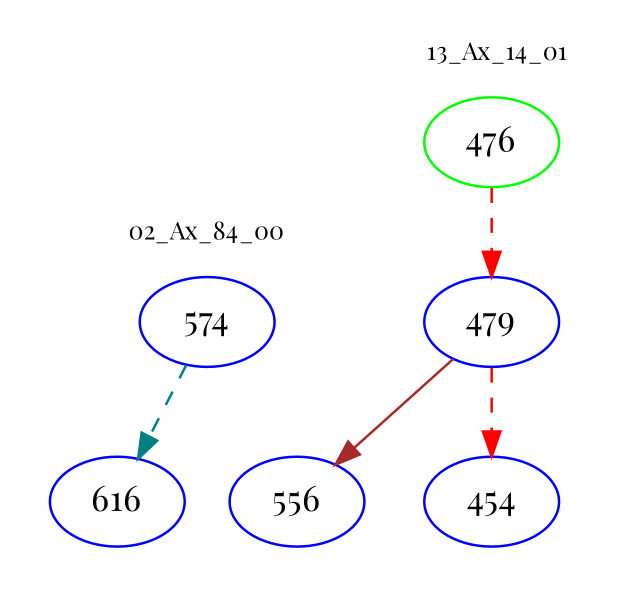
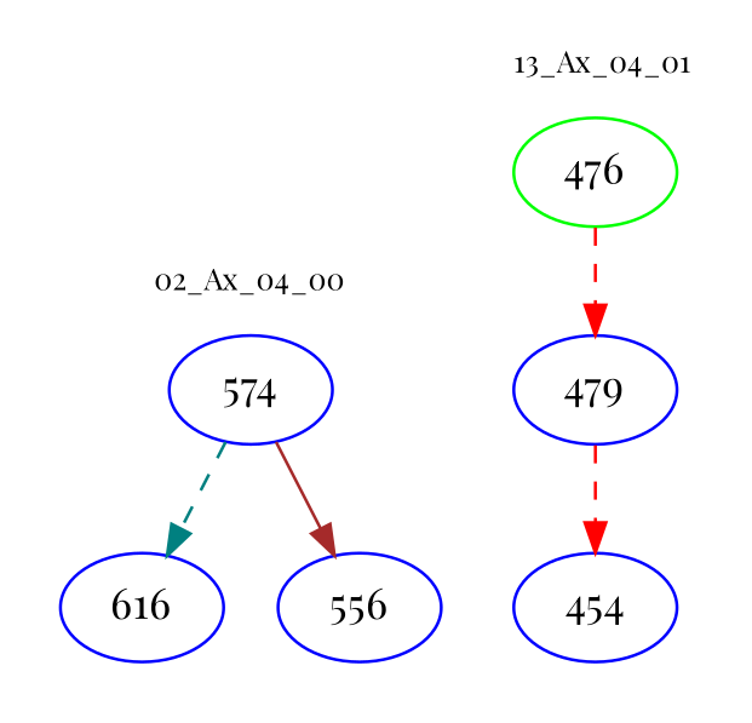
  digraph {
    fontname="Playfair Display"
    node [color=blue fontname="Playfair Display"]
    edge [color=red fontname="Playfair Display" style=dashed]
    n1 [label=574]
    n2 [label=556]
    n3 [label=616]
    n4 [label=479]
    n5 [label=454]
    n6 [color=green label=476]
    subgraph cluster_1 {
      color=white
      fontsize=10
-     label="02_Ax_84_00"
+     label="02_Ax_04_00"
      n1
      n2
      n3
    }
    subgraph cluster_2 {
      color=white
      fontsize=10
-     label="13_Ax_14_01"
+     label="13_Ax_04_01"
      n4
      n5
      n6
    }
-   n4 -> n2 [color=brown style=solid]
+   n1 -> n2 [color=brown style=solid]
    n1 -> n3 [color=teal]
    n4 -> n5
    n6 -> n4
  }
